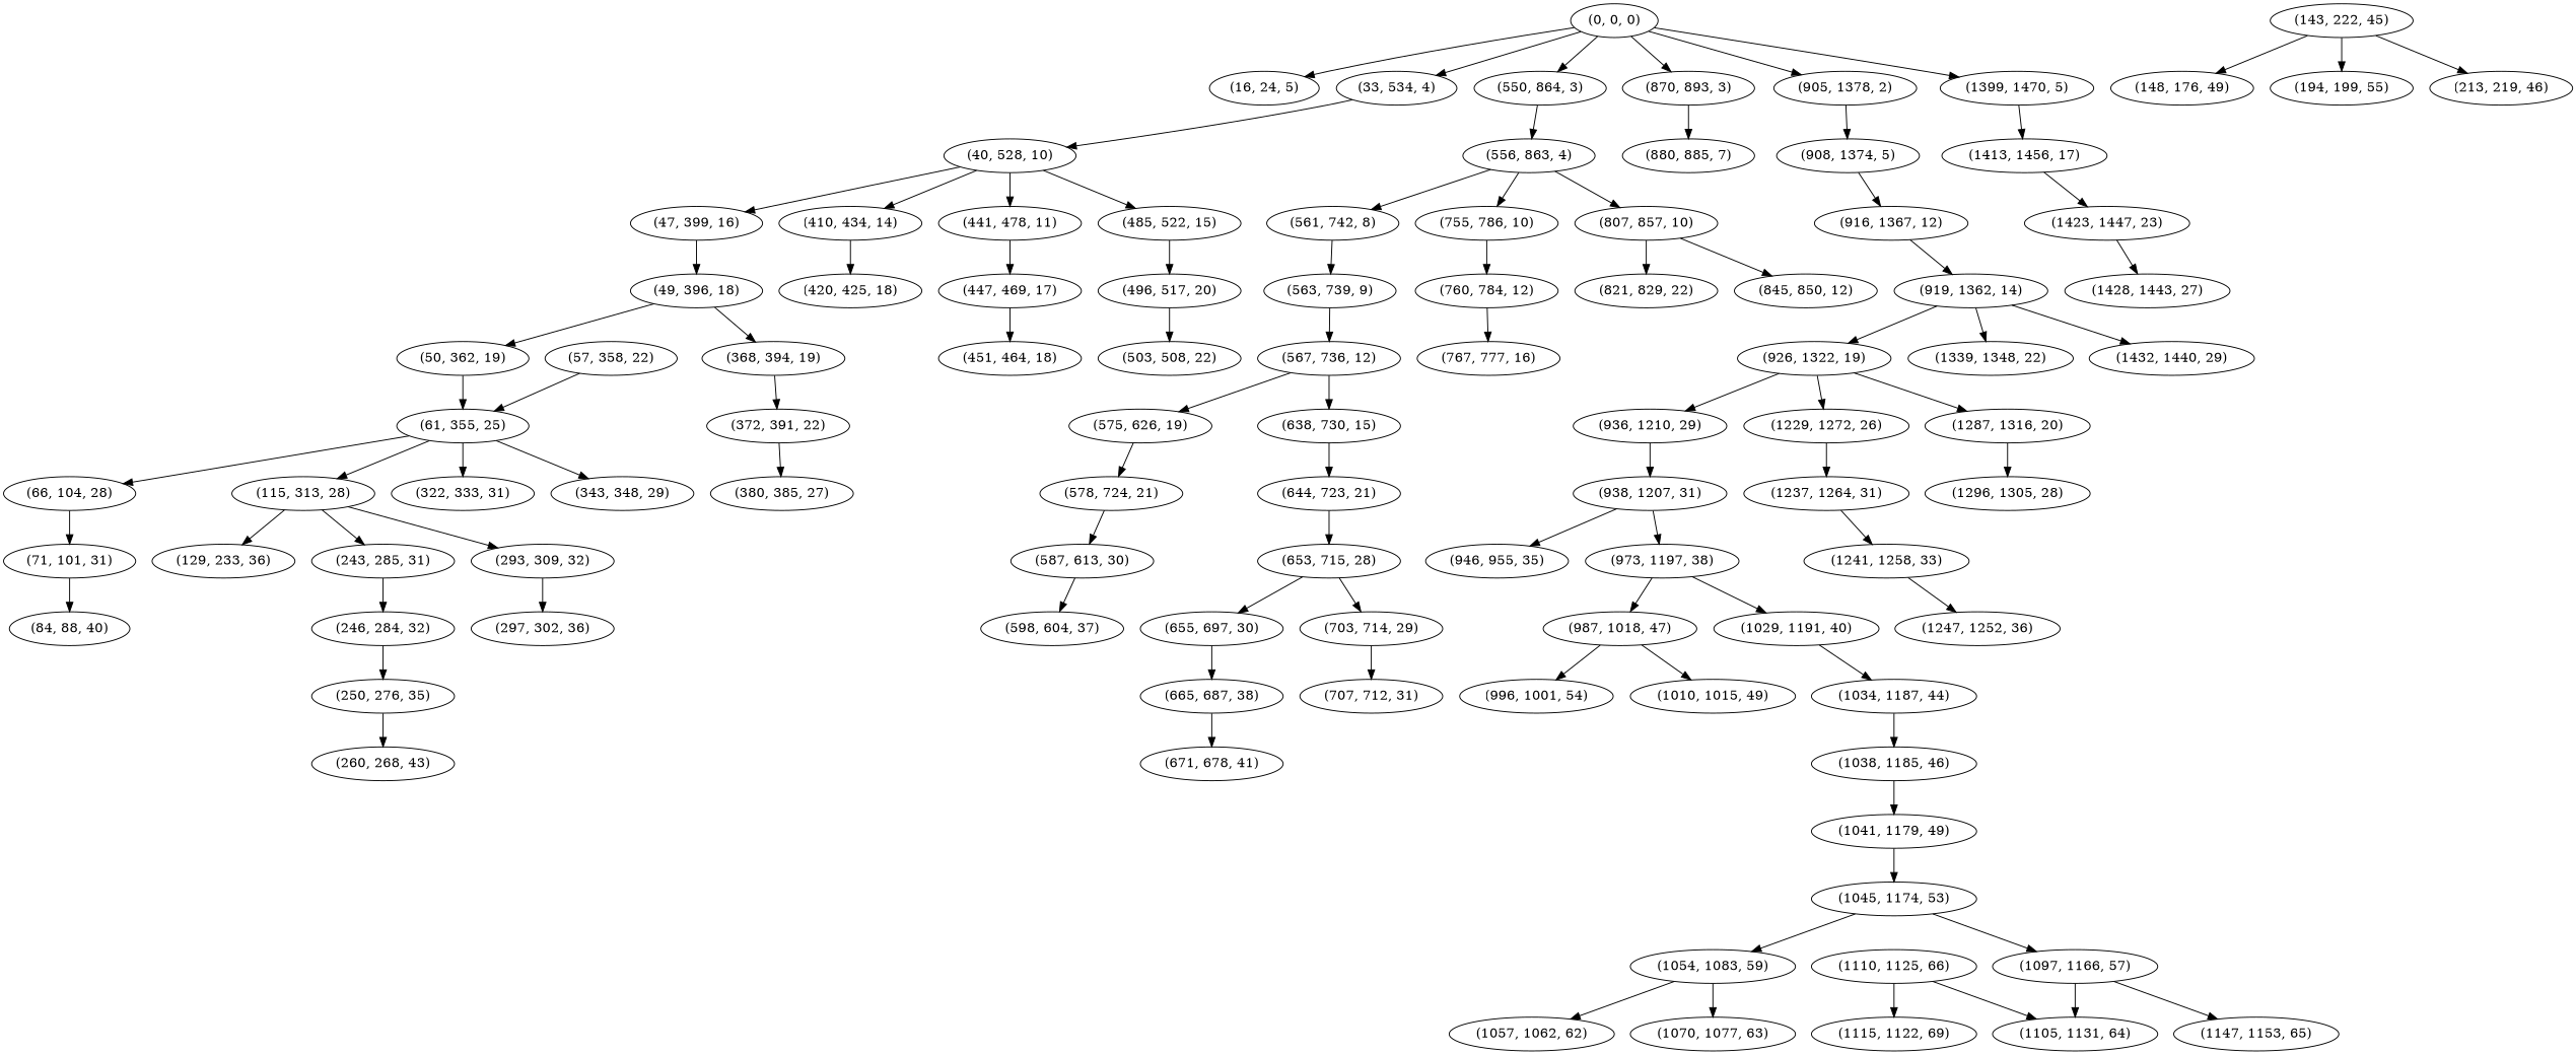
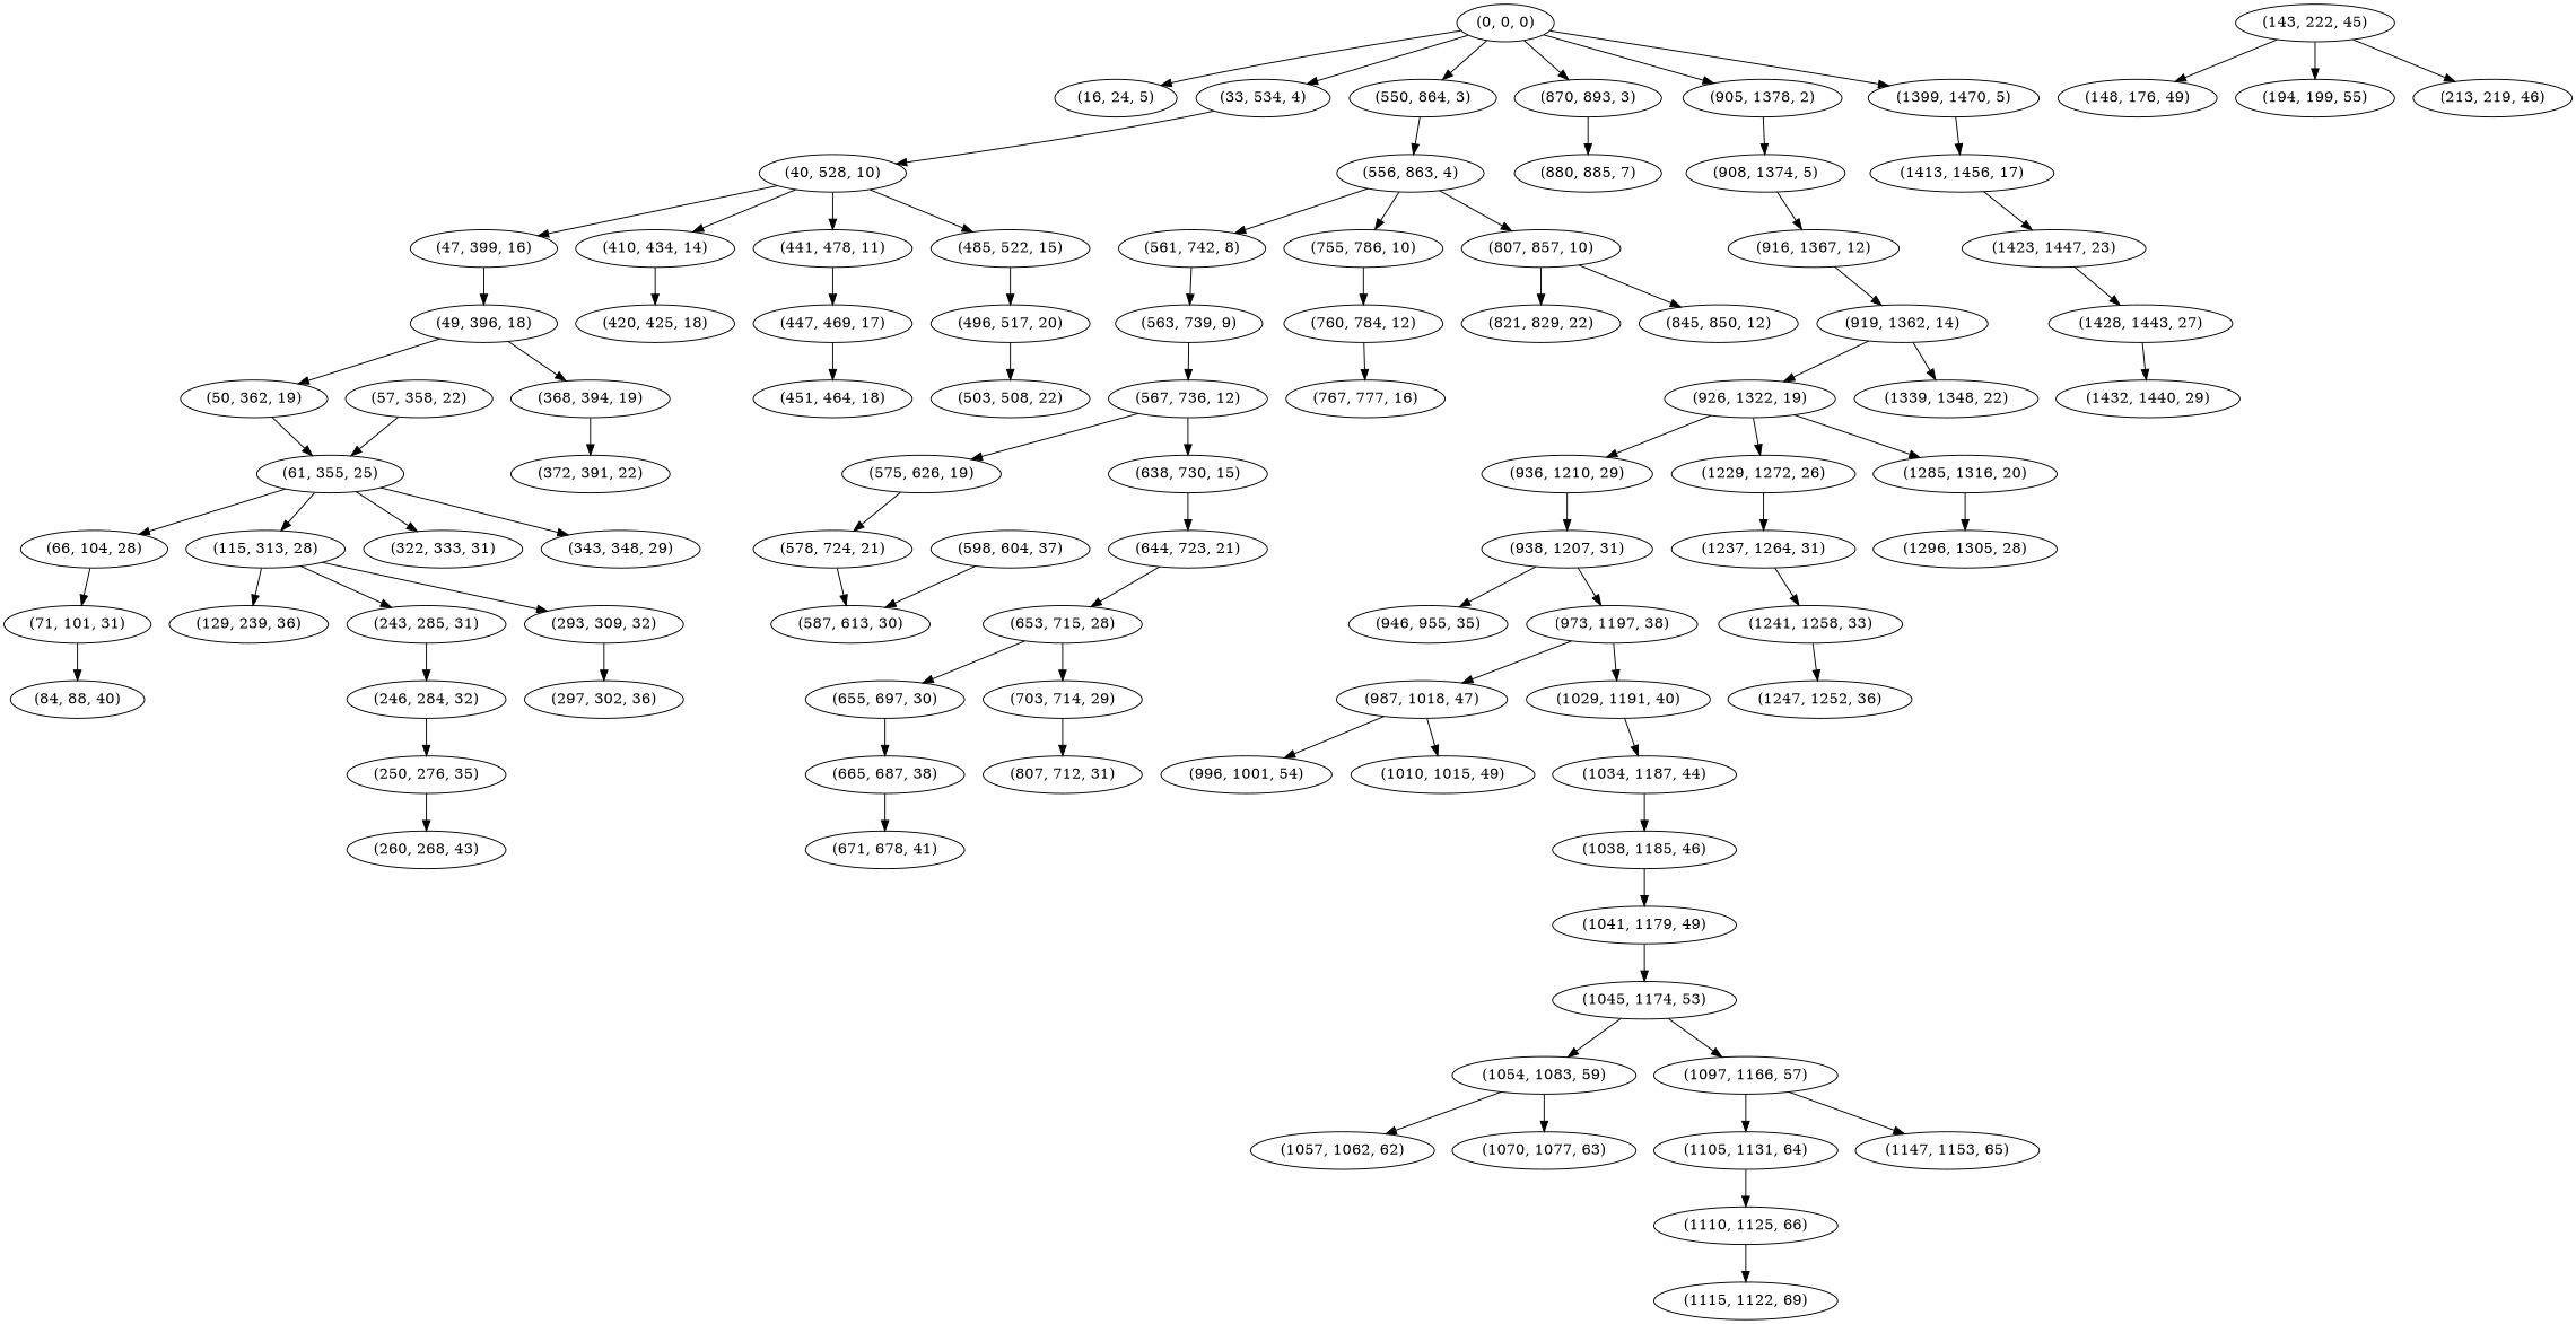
  digraph {
    "(0, 0, 0)"
    "(16, 24, 5)"
    "(33, 534, 4)"
    "(550, 864, 3)"
    "(870, 893, 3)"
    "(905, 1378, 2)"
    "(1399, 1470, 5)"
    "(40, 528, 10)"
    "(556, 863, 4)"
    "(880, 885, 7)"
    "(908, 1374, 5)"
    "(1413, 1456, 17)"
    "(47, 399, 16)"
    "(410, 434, 14)"
    "(441, 478, 11)"
    "(485, 522, 15)"
    "(49, 396, 18)"
    "(420, 425, 18)"
    "(447, 469, 17)"
    "(496, 517, 20)"
    "(50, 362, 19)"
    "(368, 394, 19)"
    "(61, 355, 25)"
    "(372, 391, 22)"
    "(57, 358, 22)"
    "(66, 104, 28)"
    "(115, 313, 28)"
    "(322, 333, 31)"
    "(343, 348, 29)"
    "(71, 101, 31)"
-   "(129, 233, 36)"
+   "(129, 233, 36)" [label="(129, 239, 36)"]
    "(243, 285, 31)"
    "(293, 309, 32)"
    "(84, 88, 40)"
    "(246, 284, 32)"
    "(297, 302, 36)"
    "(143, 222, 45)"
    "(148, 176, 49)"
    "(194, 199, 55)"
    "(213, 219, 46)"
    "(250, 276, 35)"
    "(260, 268, 43)"
-   "(380, 385, 27)"
    "(451, 464, 18)"
    "(503, 508, 22)"
    "(561, 742, 8)"
    "(755, 786, 10)"
    "(807, 857, 10)"
    "(563, 739, 9)"
    "(760, 784, 12)"
    "(821, 829, 22)"
    "(845, 850, 12)"
    "(567, 736, 12)"
    "(575, 626, 19)"
    "(638, 730, 15)"
    n56 [label="(578, 724, 21)"]
    "(644, 723, 21)"
    "(587, 613, 30)"
    "(598, 604, 37)"
    "(653, 715, 28)"
    "(655, 697, 30)"
    "(703, 714, 29)"
    "(665, 687, 38)"
-   "(707, 712, 31)"
+   "(707, 712, 31)" [label="(807, 712, 31)"]
    "(671, 678, 41)"
    "(767, 777, 16)"
    "(916, 1367, 12)"
    "(919, 1362, 14)"
    "(926, 1322, 19)"
    "(1339, 1348, 22)"
    "(936, 1210, 29)"
    "(1229, 1272, 26)"
-   "(1285, 1316, 20)" [label="(1287, 1316, 20)"]
+   "(1285, 1316, 20)"
    "(938, 1207, 31)"
    "(1237, 1264, 31)"
    "(1296, 1305, 28)"
    "(946, 955, 35)"
    "(973, 1197, 38)"
    "(987, 1018, 47)"
    "(1029, 1191, 40)"
    "(996, 1001, 54)"
    "(1010, 1015, 49)"
    "(1034, 1187, 44)"
    "(1038, 1185, 46)"
    "(1041, 1179, 49)"
    "(1045, 1174, 53)"
    "(1054, 1083, 59)"
    "(1097, 1166, 57)"
    "(1057, 1062, 62)"
    "(1070, 1077, 63)"
    "(1105, 1131, 64)"
    "(1147, 1153, 65)"
    "(1110, 1125, 66)"
    "(1115, 1122, 69)"
    "(1241, 1258, 33)"
    "(1247, 1252, 36)"
    "(1423, 1447, 23)"
    "(1428, 1443, 27)"
    "(1432, 1440, 29)"
    "(0, 0, 0)" -> "(16, 24, 5)"
    "(0, 0, 0)" -> "(33, 534, 4)"
    "(0, 0, 0)" -> "(550, 864, 3)"
    "(0, 0, 0)" -> "(870, 893, 3)"
    "(0, 0, 0)" -> "(905, 1378, 2)"
    "(0, 0, 0)" -> "(1399, 1470, 5)"
    "(33, 534, 4)" -> "(40, 528, 10)"
    "(550, 864, 3)" -> "(556, 863, 4)"
    "(870, 893, 3)" -> "(880, 885, 7)"
    "(905, 1378, 2)" -> "(908, 1374, 5)"
    "(1399, 1470, 5)" -> "(1413, 1456, 17)"
    "(40, 528, 10)" -> "(47, 399, 16)"
    "(40, 528, 10)" -> "(410, 434, 14)"
    "(40, 528, 10)" -> "(441, 478, 11)"
    "(40, 528, 10)" -> "(485, 522, 15)"
    "(556, 863, 4)" -> "(561, 742, 8)"
    "(556, 863, 4)" -> "(755, 786, 10)"
    "(556, 863, 4)" -> "(807, 857, 10)"
    "(908, 1374, 5)" -> "(916, 1367, 12)"
    "(1413, 1456, 17)" -> "(1423, 1447, 23)"
    "(47, 399, 16)" -> "(49, 396, 18)"
    "(410, 434, 14)" -> "(420, 425, 18)"
    "(441, 478, 11)" -> "(447, 469, 17)"
    "(485, 522, 15)" -> "(496, 517, 20)"
    "(49, 396, 18)" -> "(50, 362, 19)"
    "(49, 396, 18)" -> "(368, 394, 19)"
    "(447, 469, 17)" -> "(451, 464, 18)"
    "(496, 517, 20)" -> "(503, 508, 22)"
    "(50, 362, 19)" -> "(61, 355, 25)"
    "(368, 394, 19)" -> "(372, 391, 22)"
    "(61, 355, 25)" -> "(66, 104, 28)"
    "(61, 355, 25)" -> "(115, 313, 28)"
    "(61, 355, 25)" -> "(322, 333, 31)"
    "(61, 355, 25)" -> "(343, 348, 29)"
-   "(372, 391, 22)" -> "(380, 385, 27)"
    "(57, 358, 22)" -> "(61, 355, 25)"
    "(66, 104, 28)" -> "(71, 101, 31)"
    "(115, 313, 28)" -> "(129, 233, 36)"
    "(115, 313, 28)" -> "(243, 285, 31)"
    "(115, 313, 28)" -> "(293, 309, 32)"
    "(71, 101, 31)" -> "(84, 88, 40)"
    "(243, 285, 31)" -> "(246, 284, 32)"
    "(293, 309, 32)" -> "(297, 302, 36)"
    "(246, 284, 32)" -> "(250, 276, 35)"
    "(143, 222, 45)" -> "(148, 176, 49)"
    "(143, 222, 45)" -> "(194, 199, 55)"
    "(143, 222, 45)" -> "(213, 219, 46)"
    "(250, 276, 35)" -> "(260, 268, 43)"
    "(561, 742, 8)" -> "(563, 739, 9)"
    "(755, 786, 10)" -> "(760, 784, 12)"
    "(807, 857, 10)" -> "(821, 829, 22)"
    "(807, 857, 10)" -> "(845, 850, 12)"
    "(563, 739, 9)" -> "(567, 736, 12)"
    "(760, 784, 12)" -> "(767, 777, 16)"
    "(567, 736, 12)" -> "(575, 626, 19)"
    "(567, 736, 12)" -> "(638, 730, 15)"
    "(575, 626, 19)" -> n56
    "(638, 730, 15)" -> "(644, 723, 21)"
    n56 -> "(587, 613, 30)"
    "(644, 723, 21)" -> "(653, 715, 28)"
-   "(587, 613, 30)" -> "(598, 604, 37)"
+   "(598, 604, 37)" -> "(587, 613, 30)"
    "(653, 715, 28)" -> "(655, 697, 30)"
    "(653, 715, 28)" -> "(703, 714, 29)"
    "(655, 697, 30)" -> "(665, 687, 38)"
    "(703, 714, 29)" -> "(707, 712, 31)"
    "(665, 687, 38)" -> "(671, 678, 41)"
    "(916, 1367, 12)" -> "(919, 1362, 14)"
    "(919, 1362, 14)" -> "(926, 1322, 19)"
    "(919, 1362, 14)" -> "(1339, 1348, 22)"
    "(926, 1322, 19)" -> "(936, 1210, 29)"
    "(926, 1322, 19)" -> "(1229, 1272, 26)"
    "(926, 1322, 19)" -> "(1285, 1316, 20)"
    "(936, 1210, 29)" -> "(938, 1207, 31)"
    "(1229, 1272, 26)" -> "(1237, 1264, 31)"
    "(1285, 1316, 20)" -> "(1296, 1305, 28)"
    "(938, 1207, 31)" -> "(946, 955, 35)"
    "(938, 1207, 31)" -> "(973, 1197, 38)"
    "(1237, 1264, 31)" -> "(1241, 1258, 33)"
    "(973, 1197, 38)" -> "(987, 1018, 47)"
    "(973, 1197, 38)" -> "(1029, 1191, 40)"
    "(987, 1018, 47)" -> "(996, 1001, 54)"
    "(987, 1018, 47)" -> "(1010, 1015, 49)"
    "(1029, 1191, 40)" -> "(1034, 1187, 44)"
    "(1034, 1187, 44)" -> "(1038, 1185, 46)"
    "(1038, 1185, 46)" -> "(1041, 1179, 49)"
    "(1041, 1179, 49)" -> "(1045, 1174, 53)"
    "(1045, 1174, 53)" -> "(1054, 1083, 59)"
    "(1045, 1174, 53)" -> "(1097, 1166, 57)"
    "(1054, 1083, 59)" -> "(1057, 1062, 62)"
    "(1054, 1083, 59)" -> "(1070, 1077, 63)"
    "(1097, 1166, 57)" -> "(1105, 1131, 64)"
    "(1097, 1166, 57)" -> "(1147, 1153, 65)"
-   "(1110, 1125, 66)" -> "(1105, 1131, 64)"
+   "(1105, 1131, 64)" -> "(1110, 1125, 66)"
    "(1110, 1125, 66)" -> "(1115, 1122, 69)"
    "(1241, 1258, 33)" -> "(1247, 1252, 36)"
    "(1423, 1447, 23)" -> "(1428, 1443, 27)"
-   "(919, 1362, 14)" -> "(1432, 1440, 29)"
+   "(1428, 1443, 27)" -> "(1432, 1440, 29)"
  }
